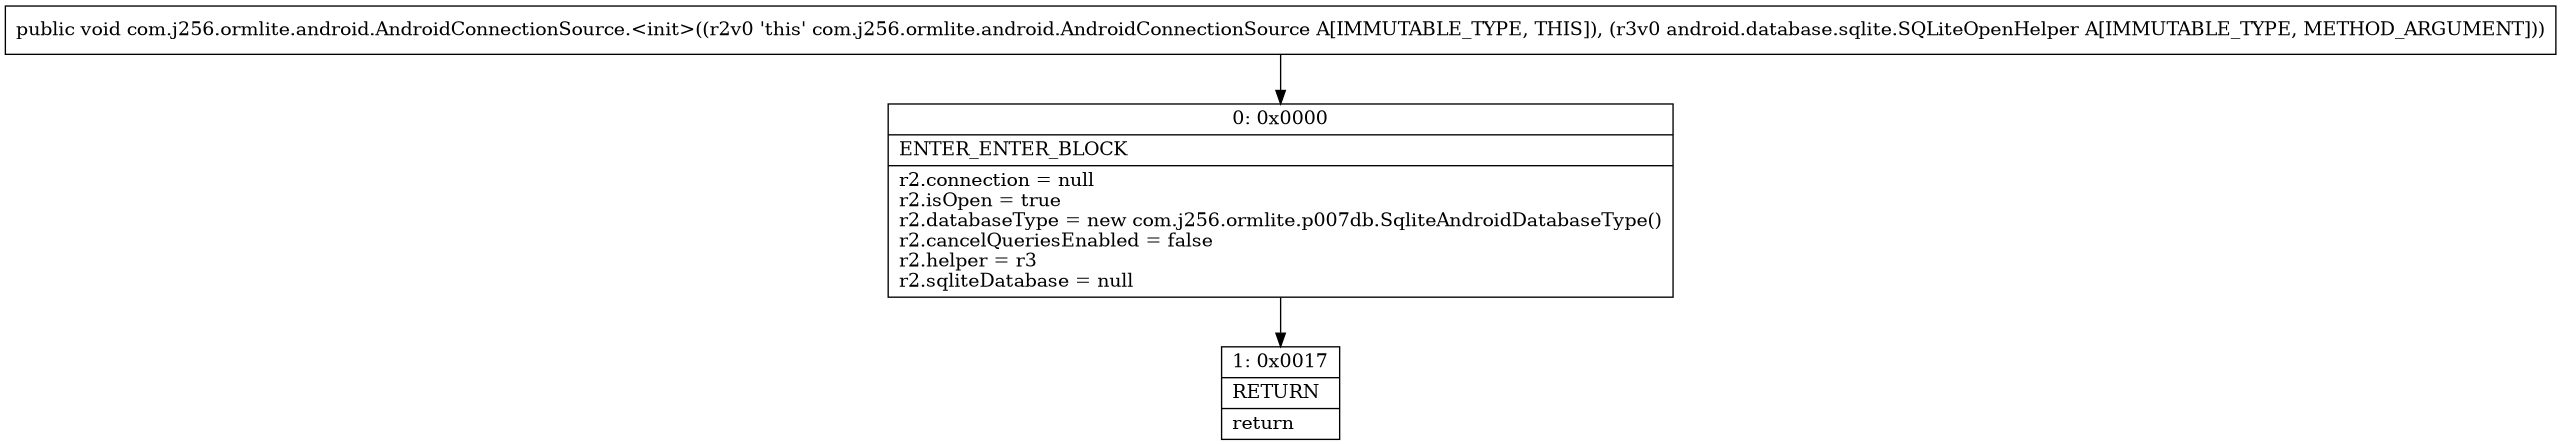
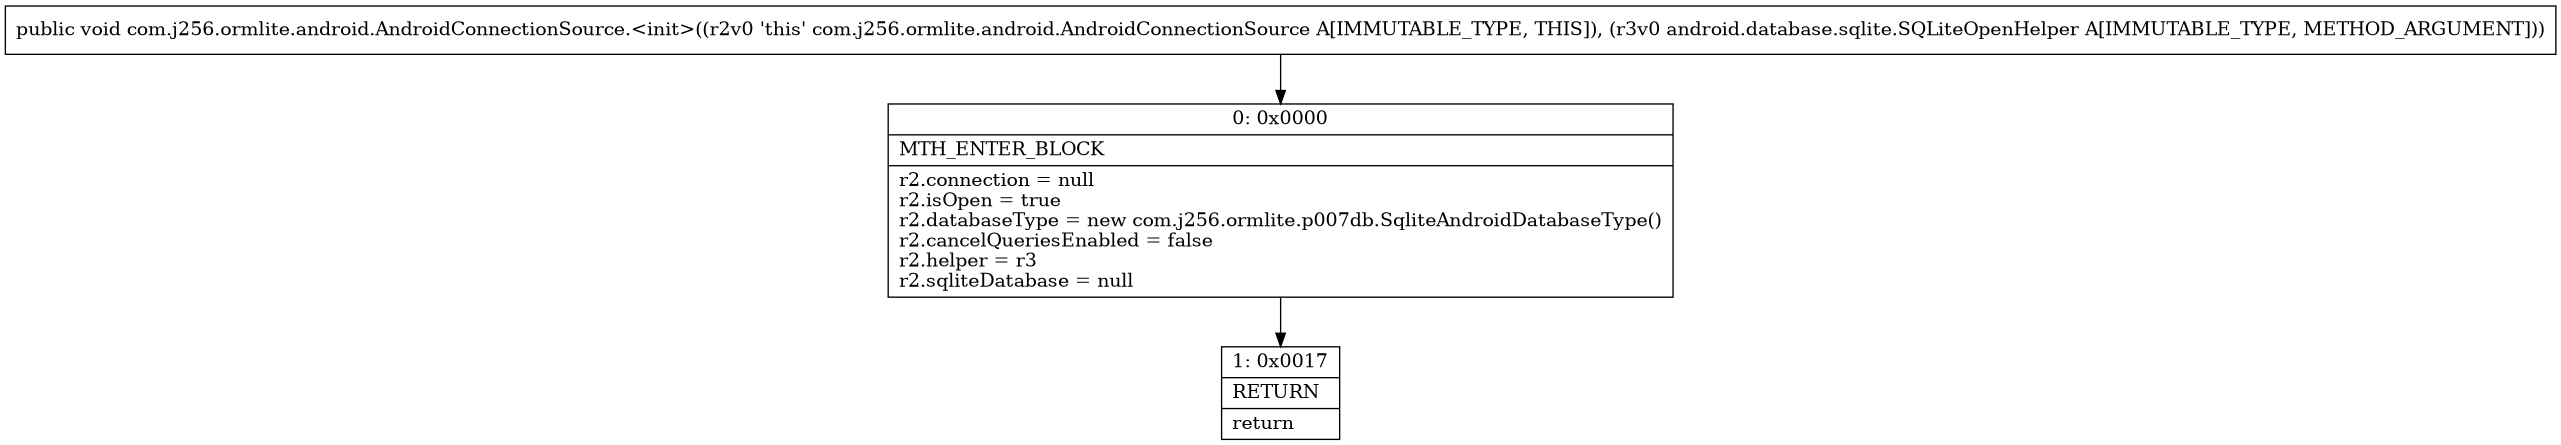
  digraph {
    node [shape=record]
-   n1 [label="{0\:\ 0x0000|ENTER_ENTER_BLOCK\l|r2.connection = null\lr2.isOpen = true\lr2.databaseType = new com.j256.ormlite.p007db.SqliteAndroidDatabaseType()\lr2.cancelQueriesEnabled = false\lr2.helper = r3\lr2.sqliteDatabase = null\l}"]
+   n1 [label="{0\:\ 0x0000|MTH_ENTER_BLOCK\l|r2.connection = null\lr2.isOpen = true\lr2.databaseType = new com.j256.ormlite.p007db.SqliteAndroidDatabaseType()\lr2.cancelQueriesEnabled = false\lr2.helper = r3\lr2.sqliteDatabase = null\l}"]
    n2 [label="{1\:\ 0x0017|RETURN\l|return\l}"]
    n3 [label="{public void com.j256.ormlite.android.AndroidConnectionSource.\<init\>((r2v0 'this' com.j256.ormlite.android.AndroidConnectionSource A[IMMUTABLE_TYPE, THIS]), (r3v0 android.database.sqlite.SQLiteOpenHelper A[IMMUTABLE_TYPE, METHOD_ARGUMENT])) }"]
    n1 -> n2
    n3 -> n1
  }
